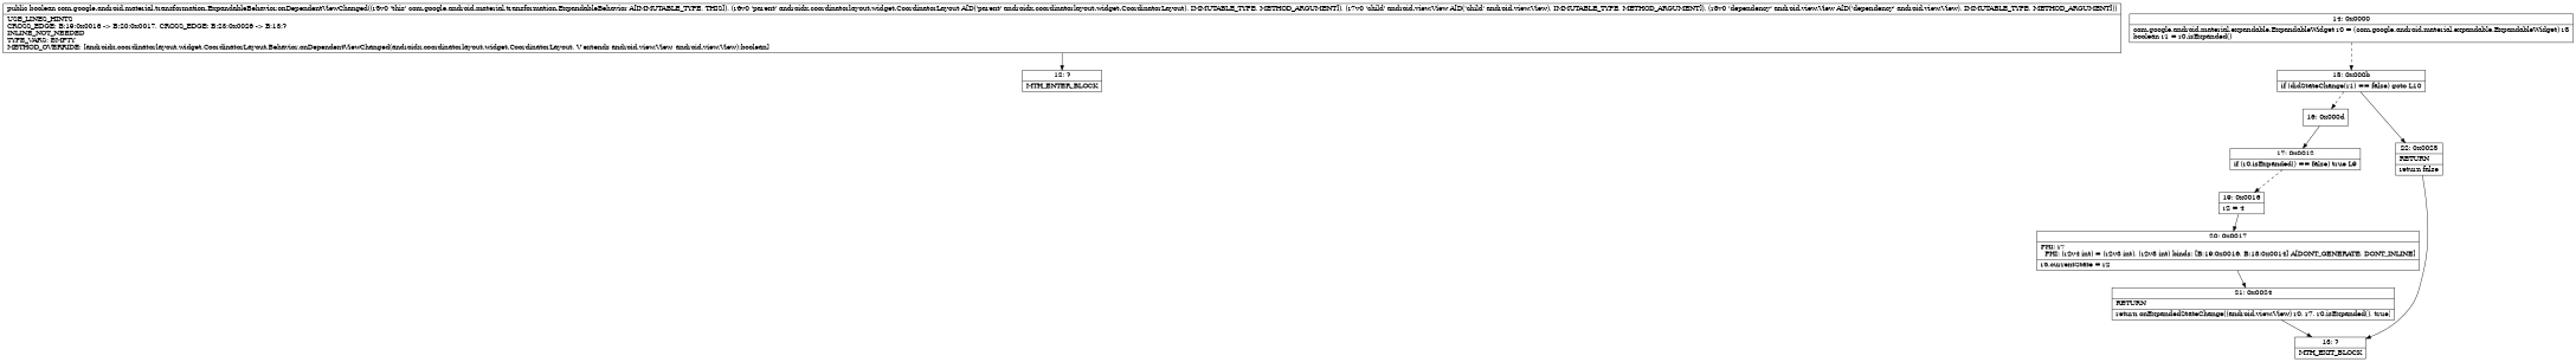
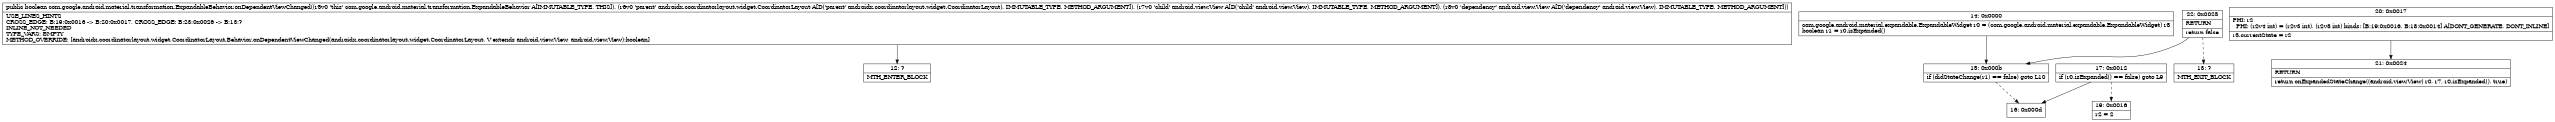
  digraph {
    node [shape=record]
    n1 [label="{12\:\ ?|MTH_ENTER_BLOCK\l}"]
    n2 [label="{14\:\ 0x0000|com.google.android.material.expandable.ExpandableWidget r0 = (com.google.android.material.expandable.ExpandableWidget) r8\lboolean r1 = r0.isExpanded()\l}"]
    n3 [label="{15\:\ 0x000b|if (didStateChange(r1) == false) goto L10\l}"]
    n4 [label="{16\:\ 0x000d}"]
    n5 [label="{22\:\ 0x0025|RETURN\l|return false\l}"]
-   n6 [label="{17\:\ 0x0012|if (r0.isExpanded() == false) true L9\l}"]
+   n6 [label="{17\:\ 0x0012|if (r0.isExpanded() == false) goto L9\l}"]
    n7 [label="{13\:\ ?|MTH_EXIT_BLOCK\l}"]
-   n8 [label="{19\:\ 0x0016|r2 = 4\l}"]
-   n9 [label="{20\:\ 0x0017|PHI: r7 \l  PHI: (r2v4 int) = (r2v3 int), (r2v8 int) binds: [B:19:0x0016, B:18:0x0014] A[DONT_GENERATE, DONT_INLINE]\l|r5.currentState = r2\l}"]
+   n8 [label="{19\:\ 0x0016|r2 = 2\l}"]
+   n9 [label="{20\:\ 0x0017|PHI: r2 \l  PHI: (r2v4 int) = (r2v3 int), (r2v8 int) binds: [B:19:0x0016, B:18:0x0014] A[DONT_GENERATE, DONT_INLINE]\l|r5.currentState = r2\l}"]
    n10 [label="{21\:\ 0x0024|RETURN\l|return onExpandedStateChange((android.view.View) r0, r7, r0.isExpanded(), true)\l}"]
    n11 [label="{public boolean com.google.android.material.transformation.ExpandableBehavior.onDependentViewChanged((r5v0 'this' com.google.android.material.transformation.ExpandableBehavior A[IMMUTABLE_TYPE, THIS]), (r6v0 'parent' androidx.coordinatorlayout.widget.CoordinatorLayout A[D('parent' androidx.coordinatorlayout.widget.CoordinatorLayout), IMMUTABLE_TYPE, METHOD_ARGUMENT]), (r7v0 'child' android.view.View A[D('child' android.view.View), IMMUTABLE_TYPE, METHOD_ARGUMENT]), (r8v0 'dependency' android.view.View A[D('dependency' android.view.View), IMMUTABLE_TYPE, METHOD_ARGUMENT]))  | USE_LINES_HINTS\lCROSS_EDGE: B:19:0x0016 \-\> B:20:0x0017, CROSS_EDGE: B:23:0x0026 \-\> B:13:?\lINLINE_NOT_NEEDED\lTYPE_VARS: EMPTY\lMETHOD_OVERRIDE: [androidx.coordinatorlayout.widget.CoordinatorLayout.Behavior.onDependentViewChanged(androidx.coordinatorlayout.widget.CoordinatorLayout, V extends android.view.View, android.view.View):boolean]\l}"]
-   n2 -> n3 [style=dashed]
+   n2 -> n3
    n3 -> n4 [style=dashed]
-   n3 -> n5
-   n4 -> n6
-   n5 -> n7
+   n5 -> n3
+   n6 -> n4
+   n5 -> n7 [style=dashed]
    n6 -> n8 [style=dashed]
-   n8 -> n9
    n9 -> n10
-   n10 -> n7
    n11 -> n1
  }
